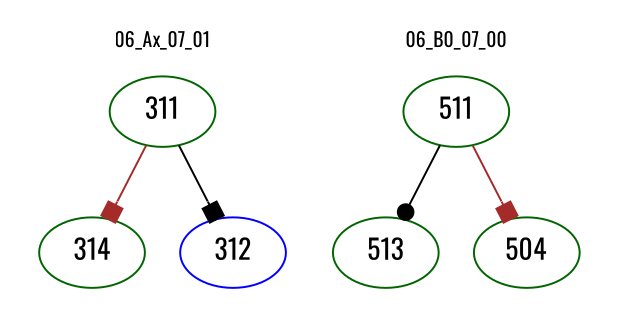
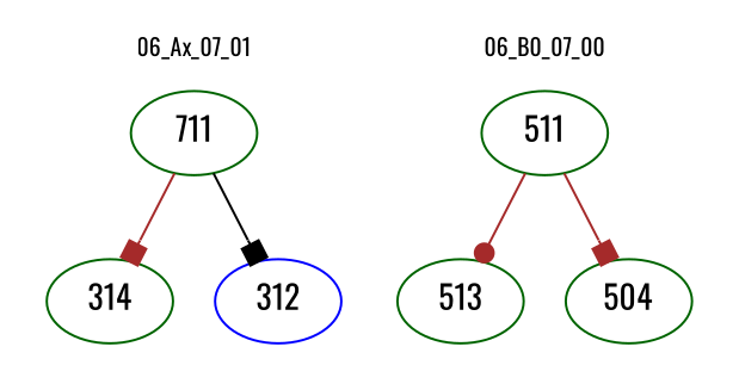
  digraph {
    fontname=Oswald
    node [color=darkgreen fontname=Oswald]
    edge [arrowhead=box color=brown fontname=Oswald]
-   n1 [label=311]
+   n1 [label=711]
    n2 [label=314]
    n3 [color=blue label=312]
    n4 [label=511]
    n5 [label=513]
    n6 [label=504]
    subgraph cluster_1 {
      color=white
      fontsize=10
      label="06_Ax_07_01"
      n1
      n2
      n3
    }
    subgraph cluster_2 {
      color=white
      fontsize=10
      label="06_B0_07_00"
      n4
      n5
      n6
    }
    n1 -> n2
    n1 -> n3 [color=black]
-   n4 -> n5 [arrowhead=dot color=black]
+   n4 -> n5 [arrowhead=dot]
    n4 -> n6
  }
